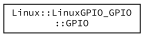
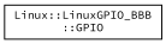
  digraph {
    rankdir=LR
    fontname="Source Code Pro"
-   n1 [color=black fillcolor=white fontname="Source Code Pro" fontsize=10 height=0.2 label="Linux::LinuxGPIO_GPIO\l::GPIO" shape=record style=filled width=0.4]
+   n1 [color=black fillcolor=white fontname="Source Code Pro" fontsize=10 height=0.2 label="Linux::LinuxGPIO_BBB\l::GPIO" shape=record style=filled width=0.4]
  }
